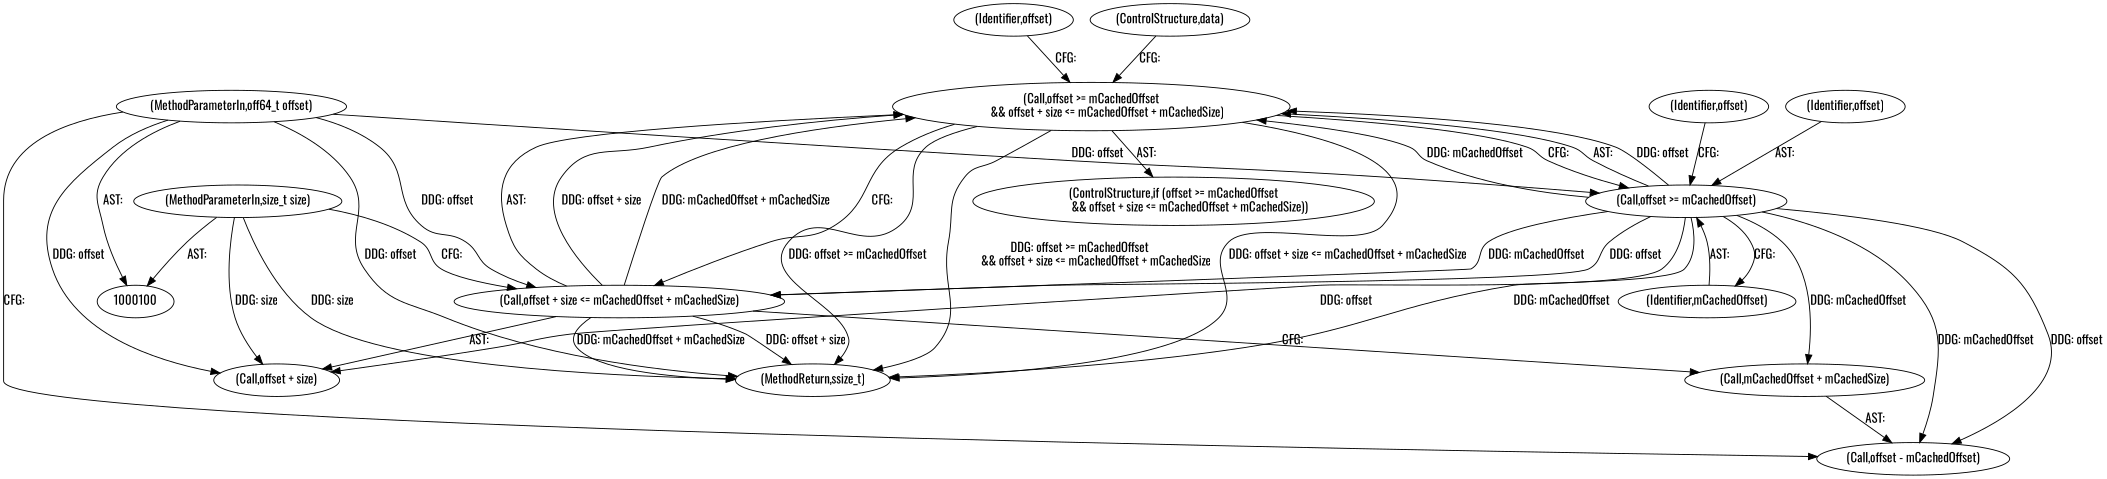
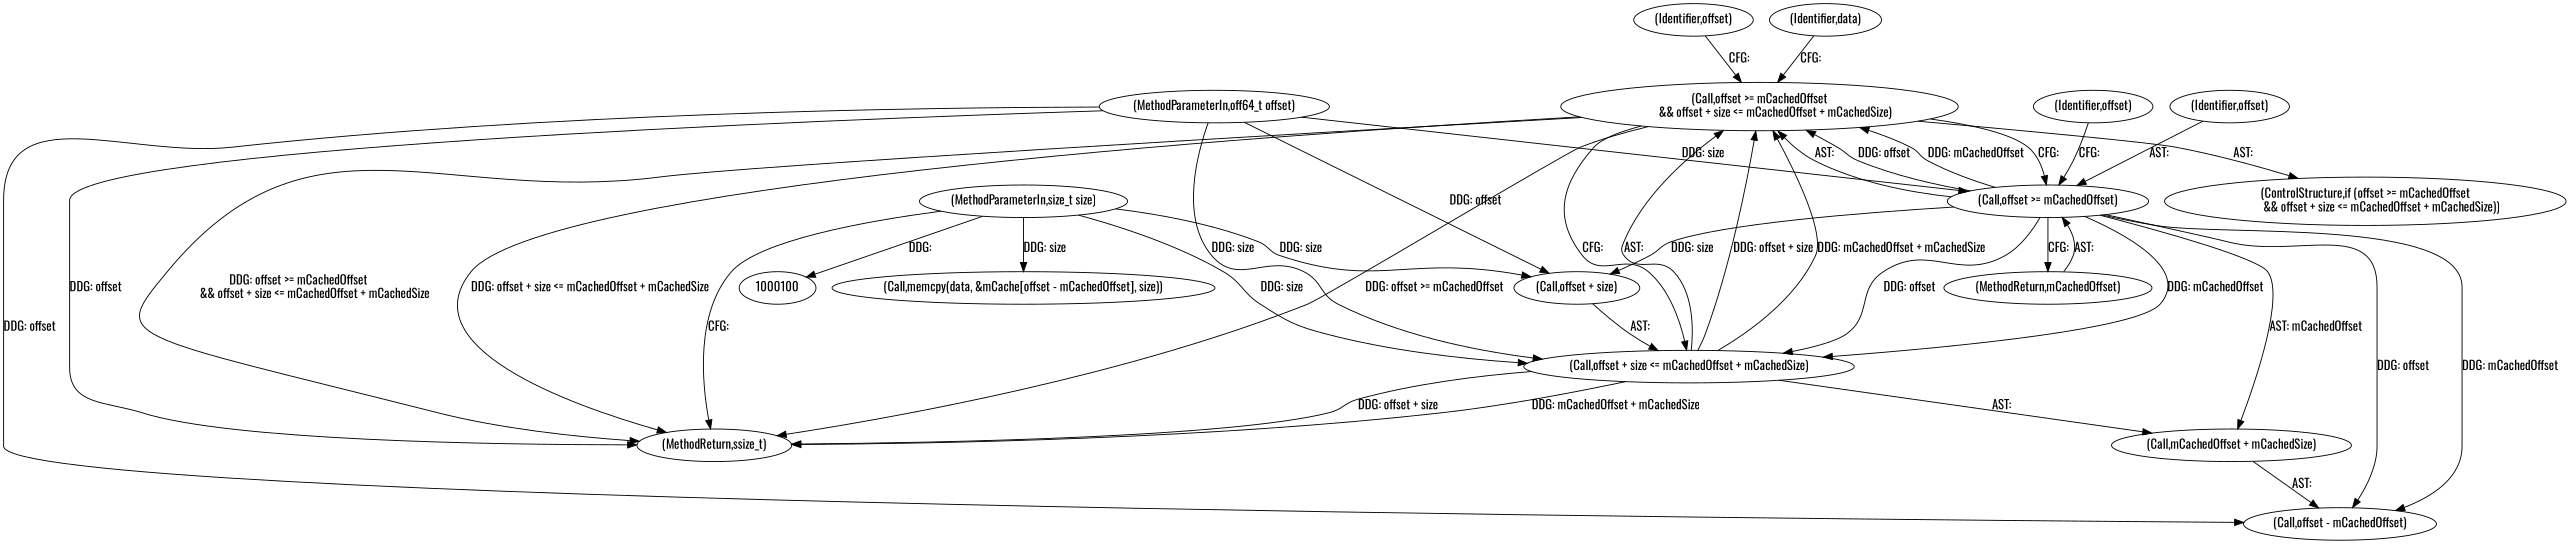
  digraph {
    fontname=Oswald
    node [fontname=Oswald]
    edge [fontname=Oswald]
    n1 [label="(Call,offset >= mCachedOffset\n            && offset + size <= mCachedOffset + mCachedSize)"]
    n2 [label="(Call,offset >= mCachedOffset)"]
    n3 [label="(Call,offset + size <= mCachedOffset + mCachedSize)"]
    n4 [label="(ControlStructure,if (offset >= mCachedOffset\n            && offset + size <= mCachedOffset + mCachedSize))"]
    n5 [label="(MethodReturn,ssize_t)"]
    n6 [label="(Call,offset + size)"]
-   n7 [label="(Identifier,mCachedOffset)"]
+   n7 [label="(MethodReturn,mCachedOffset)"]
    n8 [label="(Call,offset - mCachedOffset)"]
    n9 [label="(Call,mCachedOffset + mCachedSize)"]
    n10 [label="(MethodParameterIn,off64_t offset)"]
    1000100
    n12 [label="(MethodParameterIn,size_t size)"]
+   n13 [label="(Call,memcpy(data, &mCache[offset - mCachedOffset], size))"]
    n14 [label="(Identifier,offset)"]
    n15 [label="(Identifier,offset)"]
-   n16 [label="(ControlStructure,data)"]
+   n16 [label="(Identifier,data)"]
    n17 [label="(Identifier,offset)"]
    n1 -> n2 [label="CFG: "]
    n1 -> n3 [label="CFG: "]
    n1 -> n4 [label="AST: "]
    n1 -> n5 [label="DDG: offset >= mCachedOffset"]
    n1 -> n5 [label="DDG: offset >= mCachedOffset\n            && offset + size <= mCachedOffset + mCachedSize"]
    n1 -> n5 [label="DDG: offset + size <= mCachedOffset + mCachedSize"]
    n2 -> n1 [label="AST: "]
    n2 -> n1 [label="DDG: offset"]
    n2 -> n1 [label="DDG: mCachedOffset"]
    n2 -> n3 [label="DDG: offset"]
    n2 -> n3 [label="DDG: mCachedOffset"]
-   n2 -> n5 [label="DDG: mCachedOffset"]
-   n2 -> n6 [label="DDG: offset"]
+   n2 -> n6 [label="DDG: size"]
    n2 -> n7 [label="CFG: "]
    n2 -> n8 [label="DDG: offset"]
    n2 -> n8 [label="DDG: mCachedOffset"]
-   n2 -> n9 [label="DDG: mCachedOffset"]
+   n2 -> n9 [label="AST: mCachedOffset"]
    n3 -> n1 [label="AST: "]
    n3 -> n1 [label="DDG: offset + size"]
    n3 -> n1 [label="DDG: mCachedOffset + mCachedSize"]
    n3 -> n5 [label="DDG: mCachedOffset + mCachedSize"]
    n3 -> n5 [label="DDG: offset + size"]
-   n3 -> n9 [label="CFG: "]
-   n3 -> n6 [label="AST: "]
+   n3 -> n9 [label="AST: "]
+   n6 -> n3 [label="AST: "]
    n7 -> n2 [label="AST: "]
    n9 -> n8 [label="AST: "]
-   n10 -> n2 [label="DDG: offset"]
-   n10 -> n3 [label="DDG: offset"]
+   n10 -> n2 [label="DDG: size"]
+   n10 -> n3 [label="DDG: size"]
    n10 -> n5 [label="DDG: offset"]
    n10 -> n6 [label="DDG: offset"]
-   n10 -> n8 [label="CFG: "]
-   n10 -> 1000100 [label="AST: "]
-   n12 -> n3 [label="CFG: "]
-   n12 -> n5 [label="DDG: size"]
+   n10 -> n8 [label="DDG: offset"]
+   n12 -> n3 [label="DDG: size"]
+   n12 -> n5 [label="CFG: "]
    n12 -> n6 [label="DDG: size"]
-   n12 -> 1000100 [label="AST: "]
+   n12 -> 1000100 [label="DDG: "]
+   n12 -> n13 [label="DDG: size"]
    n14 -> n2 [label="CFG: "]
    n15 -> n1 [label="CFG: "]
    n16 -> n1 [label="CFG: "]
    n17 -> n2 [label="AST: "]
  }
